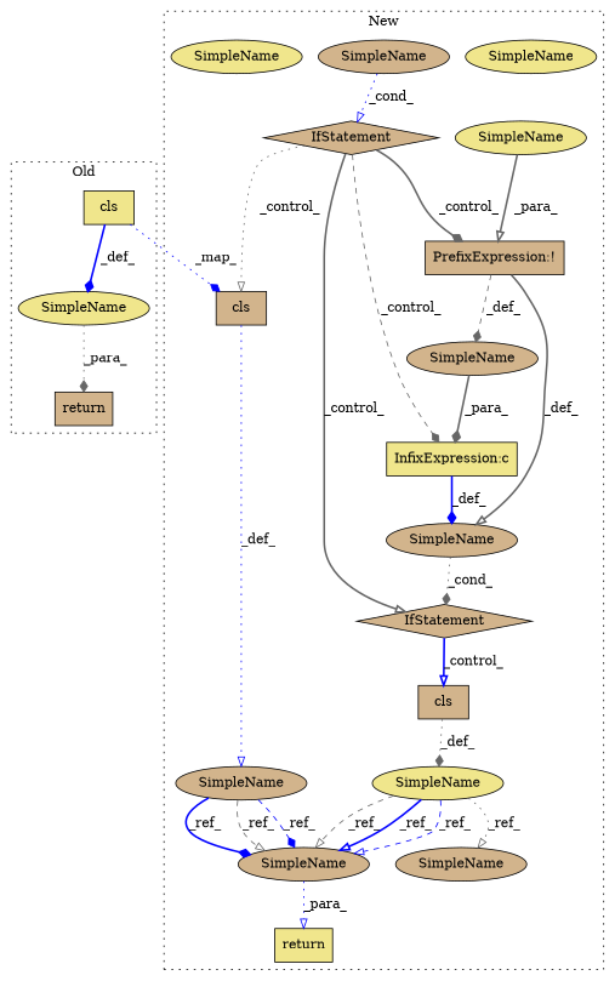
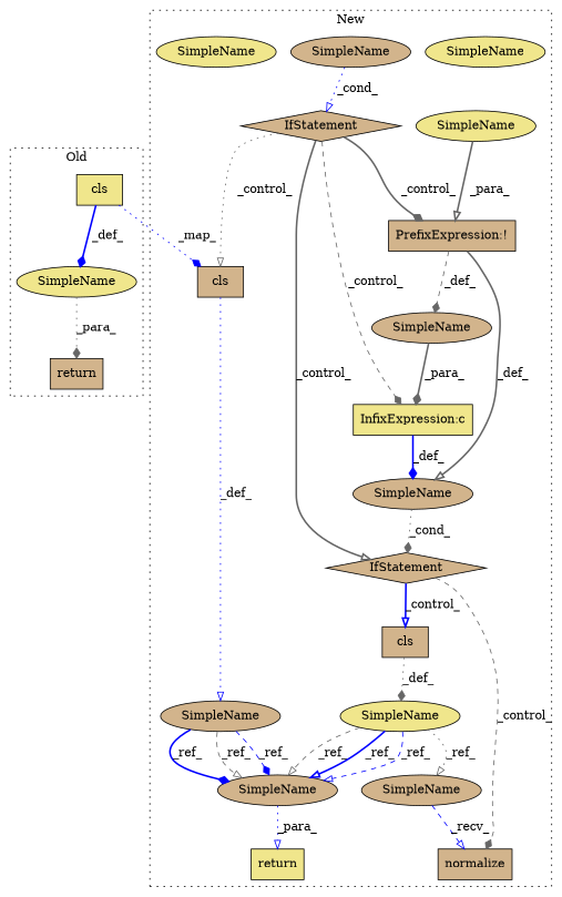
  digraph {
    node [a=42 l=6 shape=ellipse style=filled fillcolor=tan]
    edge [color=gray40 style=bold arrowhead=onormal]
    n1 [a=32 l="4,1" label=cls s="426,433" shape=box fillcolor=khaki]
    n2 [label=SimpleName fillcolor=khaki l=""]
    n3 [a=41 l=7 label=return s=419 shape=box]
    n4 [a=32 l="4,1" label=cls s="439,446" shape=box]
    n5 [a=25 l="4,2" label=IfStatement s="406,422" shape=diamond]
    n6 [a=25 l="4,2" label=IfStatement s="465,495" shape=diamond]
    n7 [a=32 l="4,1" label=cls s="512,519" shape=box]
    n8 [a=38 l=1 label="PrefixExpression:!" s=469 shape=box]
    n9 [label=SimpleName l=""]
    n10 [a=27 l=4 label="InfixExpression:c" s=482 shape=box fillcolor=khaki]
    n11 [label=SimpleName s=505 fillcolor=khaki]
+   n12 [a=32 l=11 label=normalize s=535 shape=box]
    n13 [label=SimpleName l=""]
    n14 [label=SimpleName s=432]
    n15 [a=41 l=7 label=return s=670 shape=box fillcolor=khaki]
    n16 [label=SimpleName s=528]
    n17 [label=SimpleName s=677 fillcolor=khaki]
    n18 [l=12 label=SimpleName s=470 fillcolor=khaki]
    n19 [l=12 label=SimpleName s=410]
    n20 [label=SimpleName s=677 fillcolor=khaki]
    n21 [label=SimpleName s=677]
    subgraph cluster_1 {
      label=Old
      style=dotted
      n1
      n2
      n3
    }
    subgraph cluster_2 {
      label=New
      style=dotted
      n4
      n5
      n6
      n7
      n8
      n9
      n10
      n11
+     n12
      n13
      n14
      n15
      n16
      n17
      n18
      n19
      n20
      n21
    }
    n1 -> n2 [label=_def_ color=blue arrowhead=diamond]
    n1 -> n4 [label=_map_ color=blue style=dotted arrowhead=diamond]
    n2 -> n3 [label=_para_ style=dotted arrowhead=diamond]
    n4 -> n14 [label=_def_ color=blue style=dotted]
    n5 -> n4 [label=_control_ style=dotted]
    n5 -> n6 [label=_control_]
    n5 -> n8 [label=_control_ arrowhead=diamond]
    n5 -> n10 [label=_control_ style=dashed arrowhead=diamond]
    n6 -> n7 [label=_control_ color=blue]
+   n6 -> n12 [label=_control_ style=dashed arrowhead=diamond]
    n7 -> n11 [label=_def_ style=dotted arrowhead=diamond]
    n8 -> n9 [label=_def_ style=dashed arrowhead=diamond]
    n8 -> n13 [label=_def_]
    n9 -> n10 [label=_para_ arrowhead=diamond]
    n10 -> n13 [label=_def_ color=blue arrowhead=diamond]
    n11 -> n16 [label=_ref_ style=dotted]
    n11 -> n21 [label=_ref_ style=dashed]
    n11 -> n21 [label=_ref_ color=blue]
    n11 -> n21 [label=_ref_ color=blue style=dashed]
    n13 -> n6 [label=_cond_ style=dotted arrowhead=diamond]
    n14 -> n21 [label=_ref_ color=blue arrowhead=diamond]
    n14 -> n21 [label=_ref_ style=dashed]
    n14 -> n21 [label=_ref_ color=blue style=dashed arrowhead=diamond]
+   n16 -> n12 [label=_recv_ color=blue style=dashed]
    n18 -> n8 [label=_para_]
    n19 -> n5 [label=_cond_ color=blue style=dotted]
    n21 -> n15 [label=_para_ color=blue style=dotted]
  }
